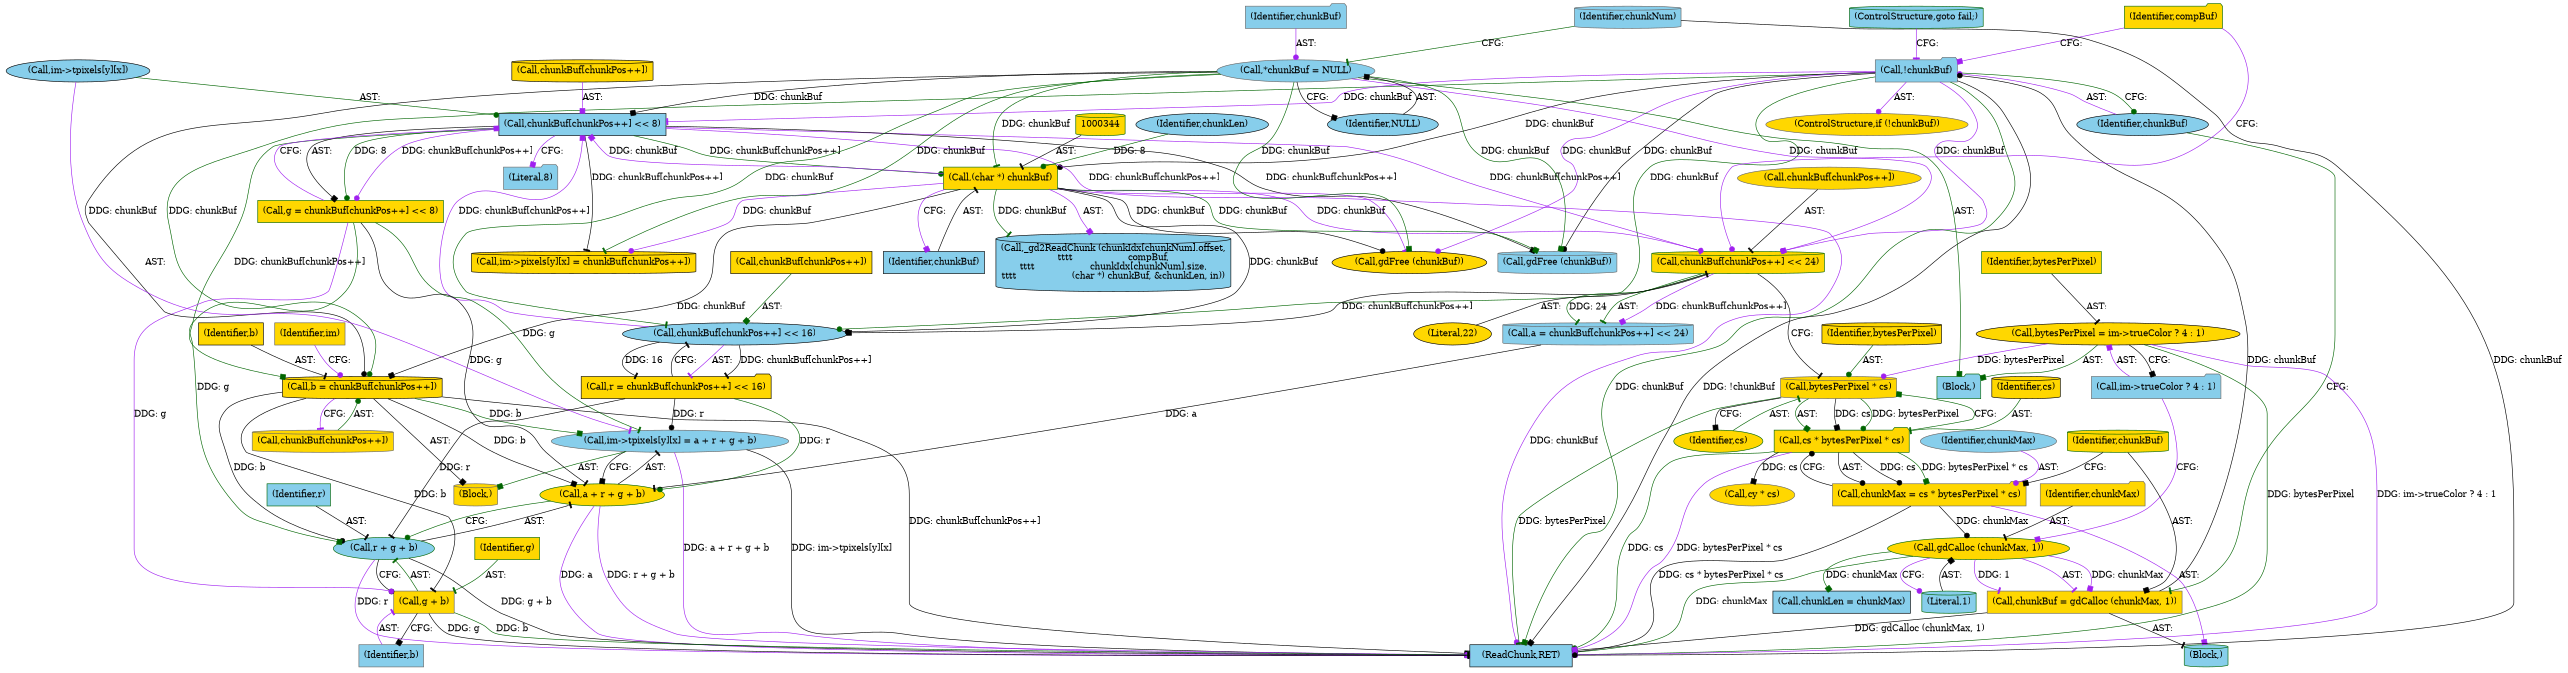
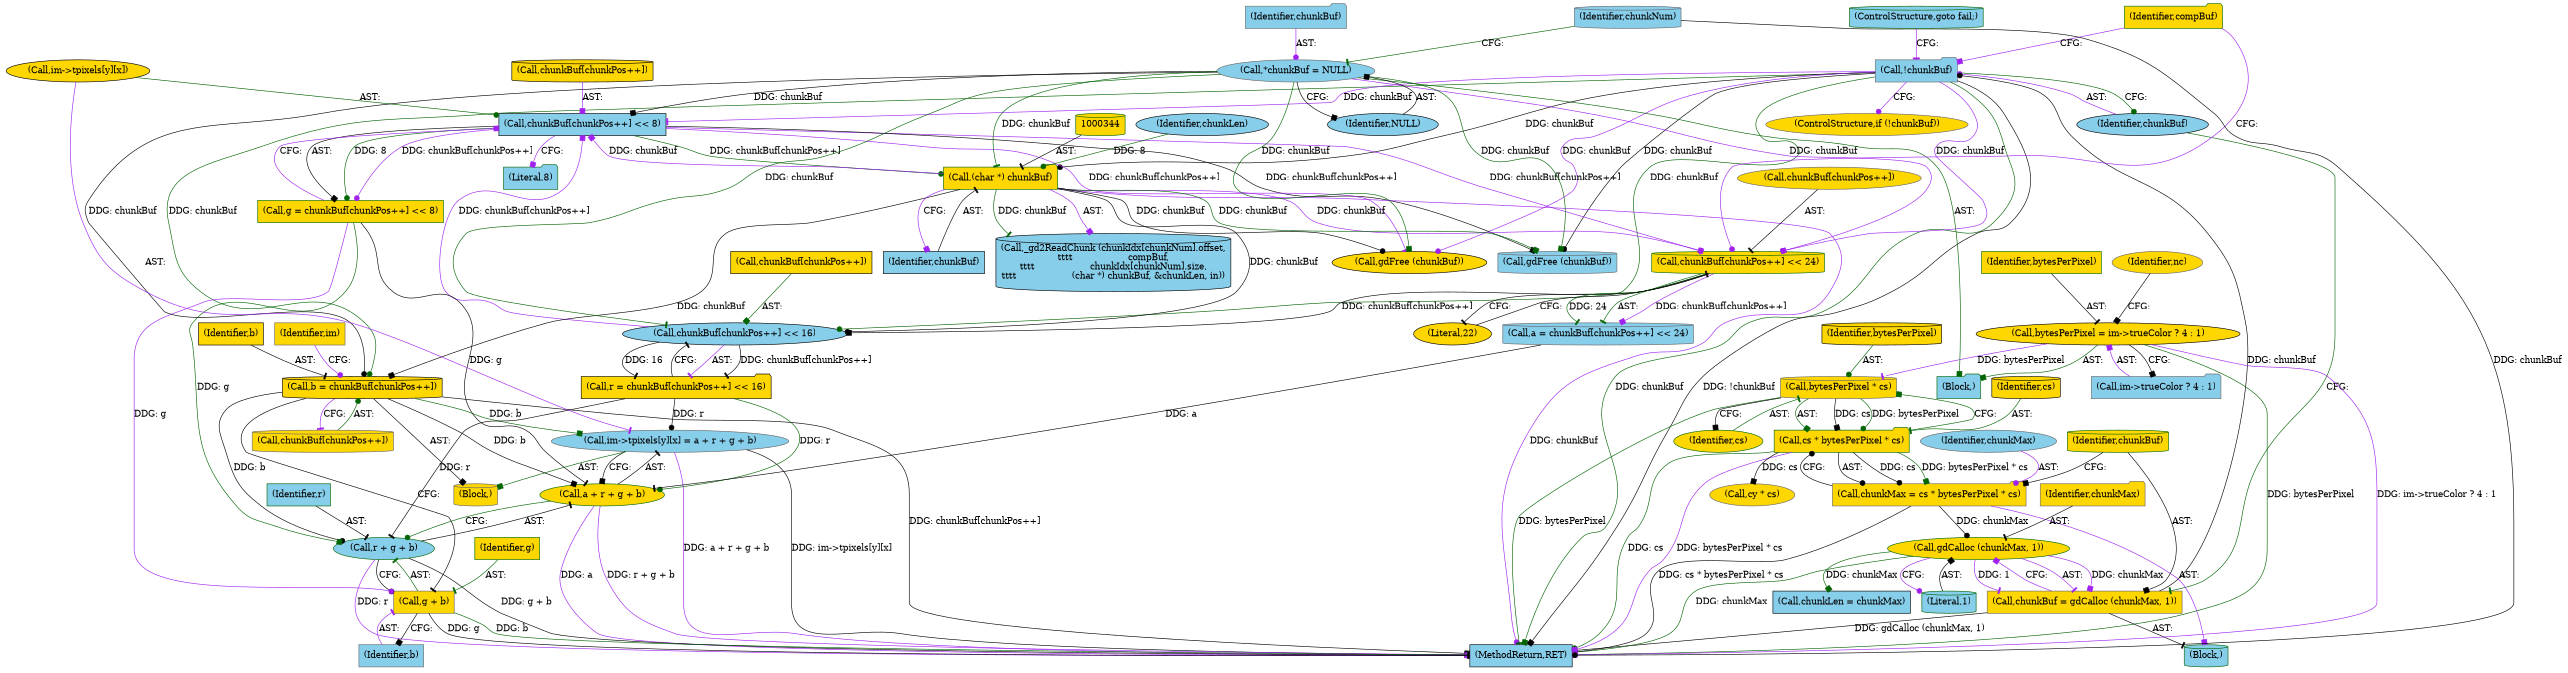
  digraph {
    node [color=gray40 fillcolor=gold shape=ellipse style=filled]
    edge [arrowhead=box color=black]
    n1 [color=black label="(Call,b = chunkBuf[chunkPos++])" shape=cylinder]
    n2 [fillcolor=skyblue label="(Call,im->tpixels[y][x] = a + r + g + b)"]
    n3 [color=darkgreen label="(Call,a + r + g + b)"]
    n4 [color=darkgreen fillcolor=skyblue label="(Call,r + g + b)"]
    n5 [label="(Call,g + b)" shape=box]
    n6 [label="(Call,chunkBuf[chunkPos++])" shape=cylinder]
    n7 [label="(Block,)" shape=cylinder]
-   n8 [color=black fillcolor=skyblue label="(ReadChunk,RET)" shape=box]
+   n8 [color=black fillcolor=skyblue label="(MethodReturn,RET)" shape=box]
    n9 [fillcolor=skyblue label="(Identifier,b)" shape=box]
    n10 [fillcolor=skyblue label="(Call,!chunkBuf)" shape=folder]
    n11 [color=black fillcolor=skyblue label="(Call,chunkBuf[chunkPos++] << 8)" shape=box]
    n12 [color=black fillcolor=skyblue label="(Call,chunkBuf[chunkPos++] << 16)"]
    n13 [color=darkgreen label="(Call,chunkBuf[chunkPos++] << 24)" shape=cylinder]
    n14 [color=darkgreen label="(Call,(char *) chunkBuf)" shape=folder]
    n15 [fillcolor=skyblue label="(Call,gdFree (chunkBuf))" shape=cylinder]
    n16 [color=black fillcolor=skyblue label="(Identifier,chunkBuf)"]
    n17 [label="(ControlStructure,if (!chunkBuf))"]
    n18 [color=black label="(Call,gdFree (chunkBuf))"]
-   n19 [color=black label="(Call,im->pixels[y][x] = chunkBuf[chunkPos++])" shape=cylinder]
    n20 [color=darkgreen label="(Call,g = chunkBuf[chunkPos++] << 8)" shape=box]
-   n21 [fillcolor=skyblue label="(Literal,8)" shape=folder]
+   n21 [color=darkgreen fillcolor=skyblue label="(Literal,8)" shape=folder]
    n22 [color=black label="(Call,r = chunkBuf[chunkPos++] << 16)" shape=folder]
    n23 [color=black label="(Literal,22)"]
    n24 [fillcolor=skyblue label="(Call,a = chunkBuf[chunkPos++] << 24)" shape=cylinder]
    n25 [color=black fillcolor=skyblue label="(Call,_gd2ReadChunk (chunkIdx[chunkNum].offset,\n\t\t\t\t                    compBuf,\n\t\t\t\t                    chunkIdx[chunkNum].size,\n\t\t\t\t                    (char *) chunkBuf, &chunkLen, in))" shape=cylinder]
    n26 [color=black fillcolor=skyblue label="(Identifier,chunkBuf)" shape=box]
    n27 [label="(Call,chunkBuf = gdCalloc (chunkMax, 1))" shape=box]
    n28 [color=darkgreen label="(Call,gdCalloc (chunkMax, 1))"]
    n29 [color=darkgreen fillcolor=skyblue label="(Block,)" shape=cylinder]
    n30 [color=black fillcolor=skyblue label="(Call,chunkLen = chunkMax)" shape=box]
    n31 [color=darkgreen fillcolor=skyblue label="(Literal,1)" shape=cylinder]
    n32 [label="(Call,chunkMax = cs * bytesPerPixel * cs)" shape=folder]
    n33 [color=darkgreen label="(Call,cs * bytesPerPixel * cs)" shape=folder]
    n34 [label="(Call,bytesPerPixel * cs)" shape=cylinder]
    n35 [label="(Call,cy * cs)"]
    n36 [color=darkgreen label="(Identifier,cs)"]
    n37 [color=black label="(Call,bytesPerPixel = im->trueColor ? 4 : 1)"]
    n38 [color=darkgreen fillcolor=skyblue label="(Block,)" shape=folder]
    n39 [fillcolor=skyblue label="(Call,im->trueColor ? 4 : 1)" shape=folder]
    n40 [fillcolor=skyblue label="(Call,*chunkBuf = NULL)"]
    n41 [color=black fillcolor=skyblue label="(Identifier,NULL)"]
    n42 [color=black label="(Identifier,b)" shape=box]
    n43 [fillcolor=skyblue label="(Identifier,chunkMax)"]
    n44 [color=darkgreen label="(Identifier,compBuf)" shape=folder]
    n45 [color=darkgreen label="(Identifier,bytesPerPixel)" shape=box]
    n46 [fillcolor=skyblue label="(Identifier,chunkNum)" shape=cylinder]
    n47 [color=black label="(Call,chunkBuf[chunkPos++])" shape=box]
    n48 [color=darkgreen fillcolor=skyblue label="(Identifier,r)" shape=box]
    n49 [color=darkgreen fillcolor=skyblue label="(ControlStructure,goto fail;)" shape=cylinder]
    n50 [color=darkgreen label="(Identifier,chunkBuf)" shape=cylinder]
    n51 [color=black label="(Identifier,bytesPerPixel)" shape=cylinder]
    n52 [label="(Identifier,im)" shape=box]
    n53 [color=black label="(Call,chunkBuf[chunkPos++])" shape=cylinder]
    n54 [color=black label="(Identifier,cs)" shape=cylinder]
    n55 [color=darkgreen label="(Identifier,g)" shape=box]
+   n56 [label="(Identifier,nc)"]
    n57 [label="(Call,chunkBuf[chunkPos++])"]
-   n58 [color=black fillcolor=skyblue label="(Call,im->tpixels[y][x])"]
+   n58 [color=black label="(Call,im->tpixels[y][x])"]
    n59 [label="(Identifier,chunkMax)" shape=folder]
    n60 [color=black fillcolor=skyblue label="(Identifier,chunkLen)"]
    n61 [fillcolor=skyblue label="(Identifier,chunkBuf)" shape=folder]
    1000344 [color=darkgreen shape=cylinder]
    n1 -> n2 [color=darkgreen label="DDG: b"]
    n1 -> n3 [label="DDG: b"]
    n1 -> n4 [arrowhead=dot label="DDG: b"]
-   n1 -> n5 [arrowhead=tee label="DDG: b"]
+   n1 -> n5 [arrowhead=tee label="CFG: "]
    n1 -> n6 [arrowhead=tee color=purple label="CFG: "]
    n1 -> n7 [label="AST: "]
    n1 -> n8 [label="DDG: chunkBuf[chunkPos++]"]
    n2 -> n3 [label="CFG: "]
    n2 -> n7 [color=darkgreen label="AST: "]
    n2 -> n8 [label="DDG: im->tpixels[y][x]"]
    n2 -> n8 [arrowhead=tee color=purple label="DDG: a + r + g + b"]
    n3 -> n2 [arrowhead=tee label="AST: "]
    n3 -> n4 [arrowhead=dot color=darkgreen label="CFG: "]
    n3 -> n8 [arrowhead=dot color=purple label="DDG: a"]
    n3 -> n8 [arrowhead=dot color=purple label="DDG: r + g + b"]
    n4 -> n3 [arrowhead=tee label="AST: "]
    n4 -> n5 [arrowhead=dot label="CFG: "]
    n4 -> n8 [color=purple label="DDG: r"]
    n4 -> n8 [arrowhead=tee label="DDG: g + b"]
    n5 -> n4 [arrowhead=tee color=darkgreen label="AST: "]
    n5 -> n8 [arrowhead=tee color=darkgreen label="DDG: b"]
    n5 -> n8 [arrowhead=tee label="DDG: g"]
    n5 -> n9 [label="CFG: "]
    n6 -> n1 [arrowhead=dot color=darkgreen label="AST: "]
    n9 -> n5 [arrowhead=tee color=purple label="AST: "]
    n10 -> n1 [arrowhead=dot color=darkgreen label="DDG: chunkBuf"]
    n10 -> n8 [color=darkgreen label="DDG: chunkBuf"]
    n10 -> n8 [label="DDG: !chunkBuf"]
    n10 -> n11 [arrowhead=tee color=purple label="DDG: chunkBuf"]
    n10 -> n12 [arrowhead=dot color=darkgreen label="DDG: chunkBuf"]
    n10 -> n13 [arrowhead=dot color=purple label="DDG: chunkBuf"]
    n10 -> n14 [arrowhead=dot label="DDG: chunkBuf"]
    n10 -> n15 [arrowhead=dot label="DDG: chunkBuf"]
    n10 -> n16 [arrowhead=dot color=darkgreen label="CFG: "]
-   n10 -> n17 [arrowhead=dot color=purple label="AST: "]
+   n10 -> n17 [arrowhead=dot color=purple label="CFG: "]
    n10 -> n18 [arrowhead=dot color=purple label="DDG: chunkBuf"]
-   n11 -> n1 [color=darkgreen label="DDG: chunkBuf[chunkPos++]"]
    n11 -> n13 [arrowhead=tee color=purple label="DDG: chunkBuf[chunkPos++]"]
    n11 -> n14 [arrowhead=dot color=darkgreen label="DDG: chunkBuf[chunkPos++]"]
    n11 -> n15 [label="DDG: chunkBuf[chunkPos++]"]
    n11 -> n18 [arrowhead=tee color=purple label="DDG: chunkBuf[chunkPos++]"]
-   n11 -> n19 [arrowhead=tee label="DDG: chunkBuf[chunkPos++]"]
    n11 -> n20 [label="AST: "]
    n11 -> n20 [arrowhead=dot color=purple label="DDG: chunkBuf[chunkPos++]"]
    n11 -> n20 [arrowhead=dot color=darkgreen label="DDG: 8"]
    n11 -> n21 [color=purple label="CFG: "]
    n12 -> n11 [color=purple label="DDG: chunkBuf[chunkPos++]"]
    n12 -> n22 [arrowhead=tee color=purple label="AST: "]
    n12 -> n22 [arrowhead=tee label="DDG: chunkBuf[chunkPos++]"]
    n12 -> n22 [arrowhead=tee label="DDG: 16"]
    n13 -> n12 [label="DDG: chunkBuf[chunkPos++]"]
-   n13 -> n34 [arrowhead=tee label="CFG: "]
+   n13 -> n23 [arrowhead=tee label="CFG: "]
    n13 -> n24 [arrowhead=tee color=darkgreen label="AST: "]
    n13 -> n24 [color=purple label="DDG: chunkBuf[chunkPos++]"]
    n13 -> n24 [arrowhead=tee color=darkgreen label="DDG: 24"]
    n14 -> n1 [label="DDG: chunkBuf"]
    n14 -> n8 [arrowhead=dot color=purple label="DDG: chunkBuf"]
    n14 -> n11 [color=purple label="DDG: chunkBuf"]
    n14 -> n12 [arrowhead=dot label="DDG: chunkBuf"]
-   n14 -> n13 [arrowhead=dot color=purple label="DDG: chunkBuf"]
+   n14 -> n13 [color=purple label="DDG: chunkBuf"]
    n14 -> n15 [color=darkgreen label="DDG: chunkBuf"]
    n14 -> n18 [arrowhead=dot label="DDG: chunkBuf"]
-   n14 -> n19 [arrowhead=dot color=purple label="DDG: chunkBuf"]
    n14 -> n25 [color=purple label="AST: "]
    n14 -> n25 [arrowhead=tee color=darkgreen label="DDG: chunkBuf"]
    n14 -> n26 [color=purple label="CFG: "]
    n16 -> n10 [arrowhead=dot color=purple label="AST: "]
    n16 -> n27 [arrowhead=tee color=darkgreen label="CFG: "]
-   n20 -> n2 [arrowhead=tee color=darkgreen label="DDG: g"]
    n20 -> n3 [arrowhead=tee label="DDG: g"]
    n20 -> n4 [color=darkgreen label="DDG: g"]
    n20 -> n5 [arrowhead=dot color=purple label="DDG: g"]
    n20 -> n11 [color=purple label="CFG: "]
    n22 -> n2 [arrowhead=dot label="DDG: r"]
    n22 -> n3 [arrowhead=dot color=darkgreen label="DDG: r"]
    n22 -> n4 [arrowhead=tee label="DDG: r"]
    n22 -> n12 [arrowhead=tee label="CFG: "]
-   n23 -> n13 [arrowhead=tee label="AST: "]
+   n23 -> n13 [arrowhead=tee label="CFG: "]
    n24 -> n3 [arrowhead=tee label="DDG: a"]
    n26 -> n14 [arrowhead=tee label="AST: "]
    n27 -> n8 [arrowhead=dot label="DDG: gdCalloc (chunkMax, 1)"]
    n27 -> n10 [arrowhead=dot label="DDG: chunkBuf"]
-   n39 -> n28 [color=purple label="CFG: "]
+   n27 -> n28 [color=purple label="CFG: "]
    n27 -> n29 [arrowhead=tee label="AST: "]
    n28 -> n8 [arrowhead=dot color=darkgreen label="DDG: chunkMax"]
    n28 -> n27 [arrowhead=tee color=purple label="AST: "]
    n28 -> n27 [color=purple label="DDG: chunkMax"]
    n28 -> n27 [arrowhead=tee color=purple label="DDG: 1"]
    n28 -> n30 [color=darkgreen label="DDG: chunkMax"]
    n28 -> n31 [arrowhead=dot color=purple label="CFG: "]
    n31 -> n28 [label="AST: "]
    n32 -> n8 [label="DDG: cs * bytesPerPixel * cs"]
    n32 -> n28 [arrowhead=dot label="DDG: chunkMax"]
    n32 -> n29 [color=purple label="AST: "]
    n32 -> n33 [arrowhead=dot label="CFG: "]
    n33 -> n8 [arrowhead=dot color=darkgreen label="DDG: cs"]
    n33 -> n8 [color=purple label="DDG: bytesPerPixel * cs"]
    n33 -> n32 [arrowhead=dot label="AST: "]
    n33 -> n32 [arrowhead=dot label="DDG: cs"]
    n33 -> n32 [color=darkgreen label="DDG: bytesPerPixel * cs"]
    n33 -> n34 [color=darkgreen label="CFG: "]
    n33 -> n35 [label="DDG: cs"]
    n34 -> n8 [arrowhead=tee color=darkgreen label="DDG: bytesPerPixel"]
    n34 -> n33 [color=darkgreen label="AST: "]
    n34 -> n33 [label="DDG: cs"]
    n34 -> n33 [arrowhead=dot color=darkgreen label="DDG: bytesPerPixel"]
    n34 -> n36 [label="CFG: "]
    n36 -> n34 [arrowhead=tee color=darkgreen label="AST: "]
    n37 -> n8 [arrowhead=dot color=darkgreen label="DDG: bytesPerPixel"]
    n37 -> n8 [color=purple label="DDG: im->trueColor ? 4 : 1"]
-   n37 -> n34 [arrowhead=dot color=purple label="DDG: bytesPerPixel"]
+   n37 -> n34 [arrowhead=tee color=purple label="DDG: bytesPerPixel"]
    n37 -> n38 [color=darkgreen label="AST: "]
    n37 -> n39 [label="CFG: "]
    n39 -> n37 [color=purple label="AST: "]
    n40 -> n1 [arrowhead=dot label="DDG: chunkBuf"]
    n40 -> n11 [label="DDG: chunkBuf"]
    n40 -> n12 [arrowhead=tee color=darkgreen label="DDG: chunkBuf"]
    n40 -> n13 [color=purple label="DDG: chunkBuf"]
    n40 -> n14 [arrowhead=tee color=darkgreen label="DDG: chunkBuf"]
    n40 -> n15 [color=darkgreen label="DDG: chunkBuf"]
    n40 -> n18 [color=darkgreen label="DDG: chunkBuf"]
-   n40 -> n19 [arrowhead=tee color=darkgreen label="DDG: chunkBuf"]
    n40 -> n38 [color=darkgreen label="AST: "]
    n40 -> n41 [label="CFG: "]
    n41 -> n40 [label="AST: "]
    n42 -> n1 [arrowhead=tee label="AST: "]
    n43 -> n32 [arrowhead=dot color=purple label="AST: "]
    n44 -> n10 [color=purple label="CFG: "]
    n44 -> n13 [arrowhead=dot color=purple label="CFG: "]
    n45 -> n37 [arrowhead=tee label="AST: "]
    n46 -> n8 [arrowhead=dot label="DDG: chunkBuf"]
    n46 -> n40 [arrowhead=tee color=darkgreen label="CFG: "]
    n47 -> n12 [color=darkgreen label="AST: "]
    n48 -> n4 [arrowhead=tee label="AST: "]
    n49 -> n10 [arrowhead=tee color=purple label="CFG: "]
    n50 -> n27 [label="AST: "]
    n50 -> n32 [label="CFG: "]
    n51 -> n34 [arrowhead=dot color=darkgreen label="AST: "]
    n52 -> n1 [arrowhead=dot color=purple label="CFG: "]
    n53 -> n11 [color=purple label="AST: "]
    n54 -> n33 [arrowhead=tee color=darkgreen label="AST: "]
    n55 -> n5 [arrowhead=tee color=darkgreen label="AST: "]
+   n56 -> n37 [label="CFG: "]
    n57 -> n13 [arrowhead=tee label="AST: "]
    n58 -> n2 [arrowhead=tee color=purple label="AST: "]
    n58 -> n11 [arrowhead=dot color=darkgreen label="AST: "]
    n59 -> n28 [arrowhead=tee label="AST: "]
    n60 -> n14 [arrowhead=dot color=darkgreen label="DDG: 8"]
    n61 -> n40 [arrowhead=dot color=purple label="AST: "]
    1000344 -> n14 [arrowhead=tee label="AST: "]
  }
